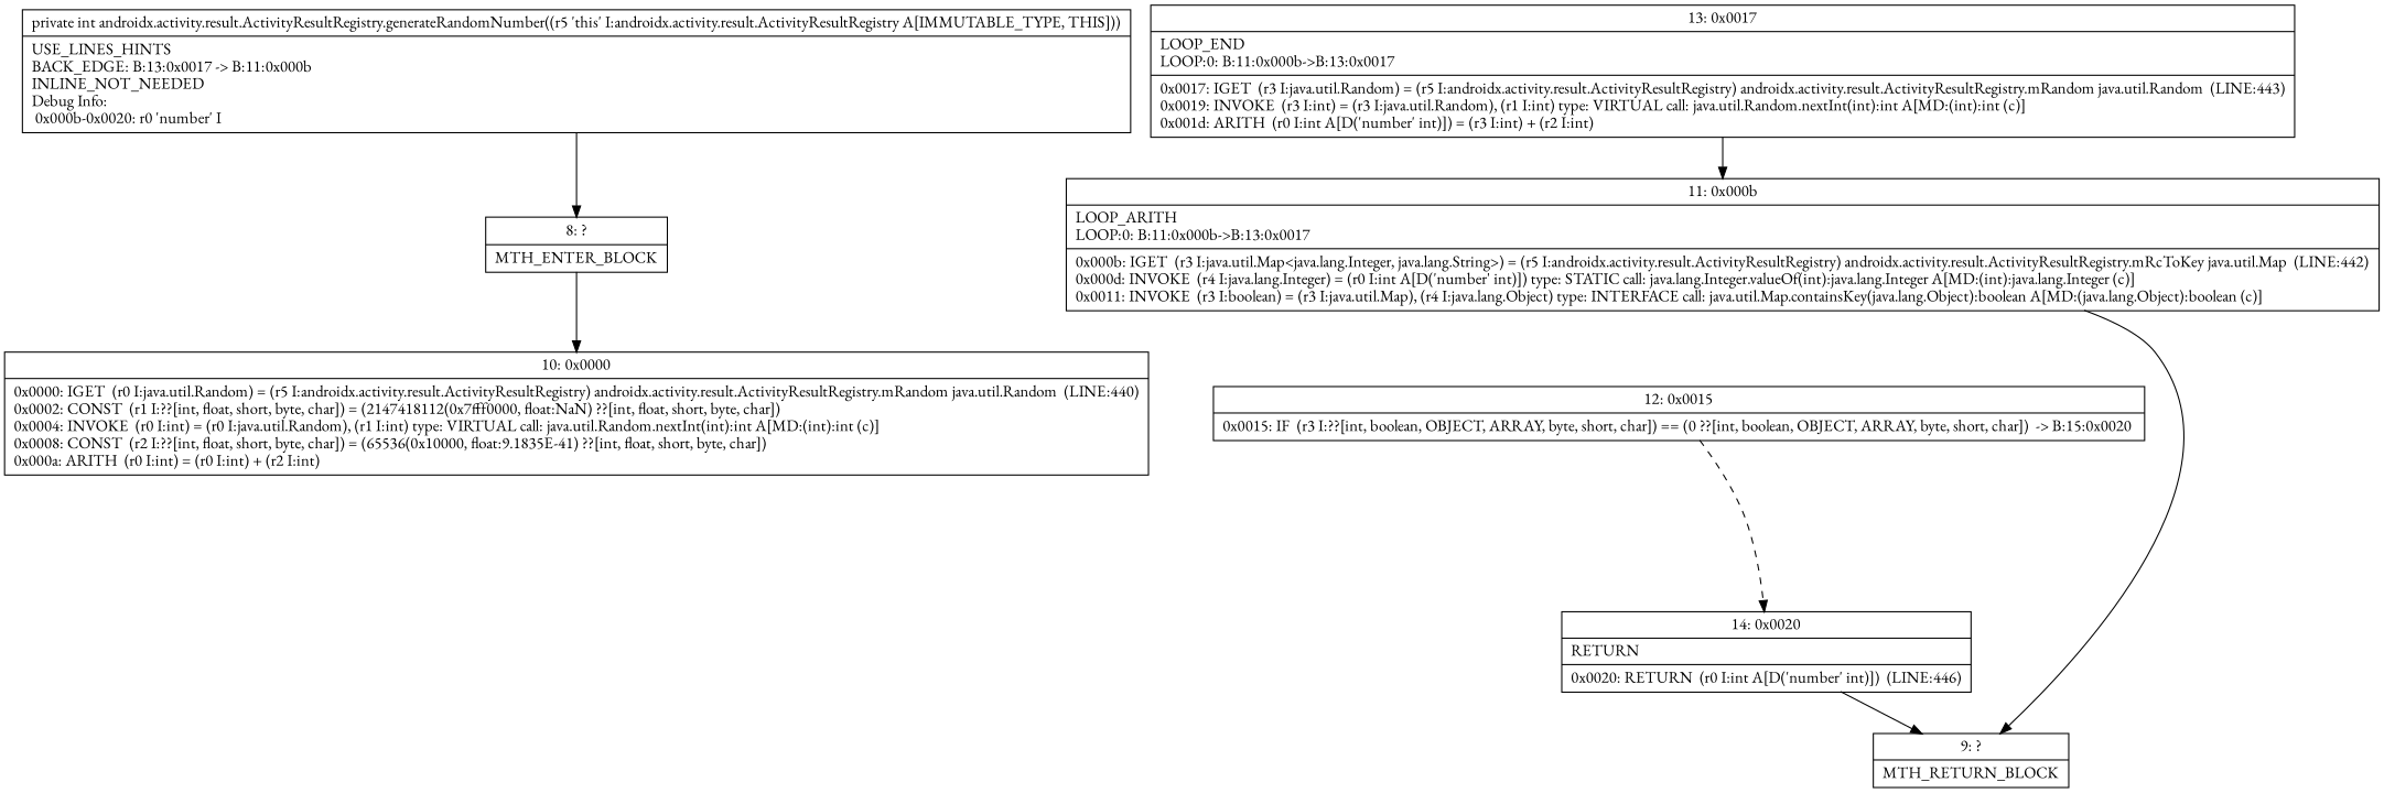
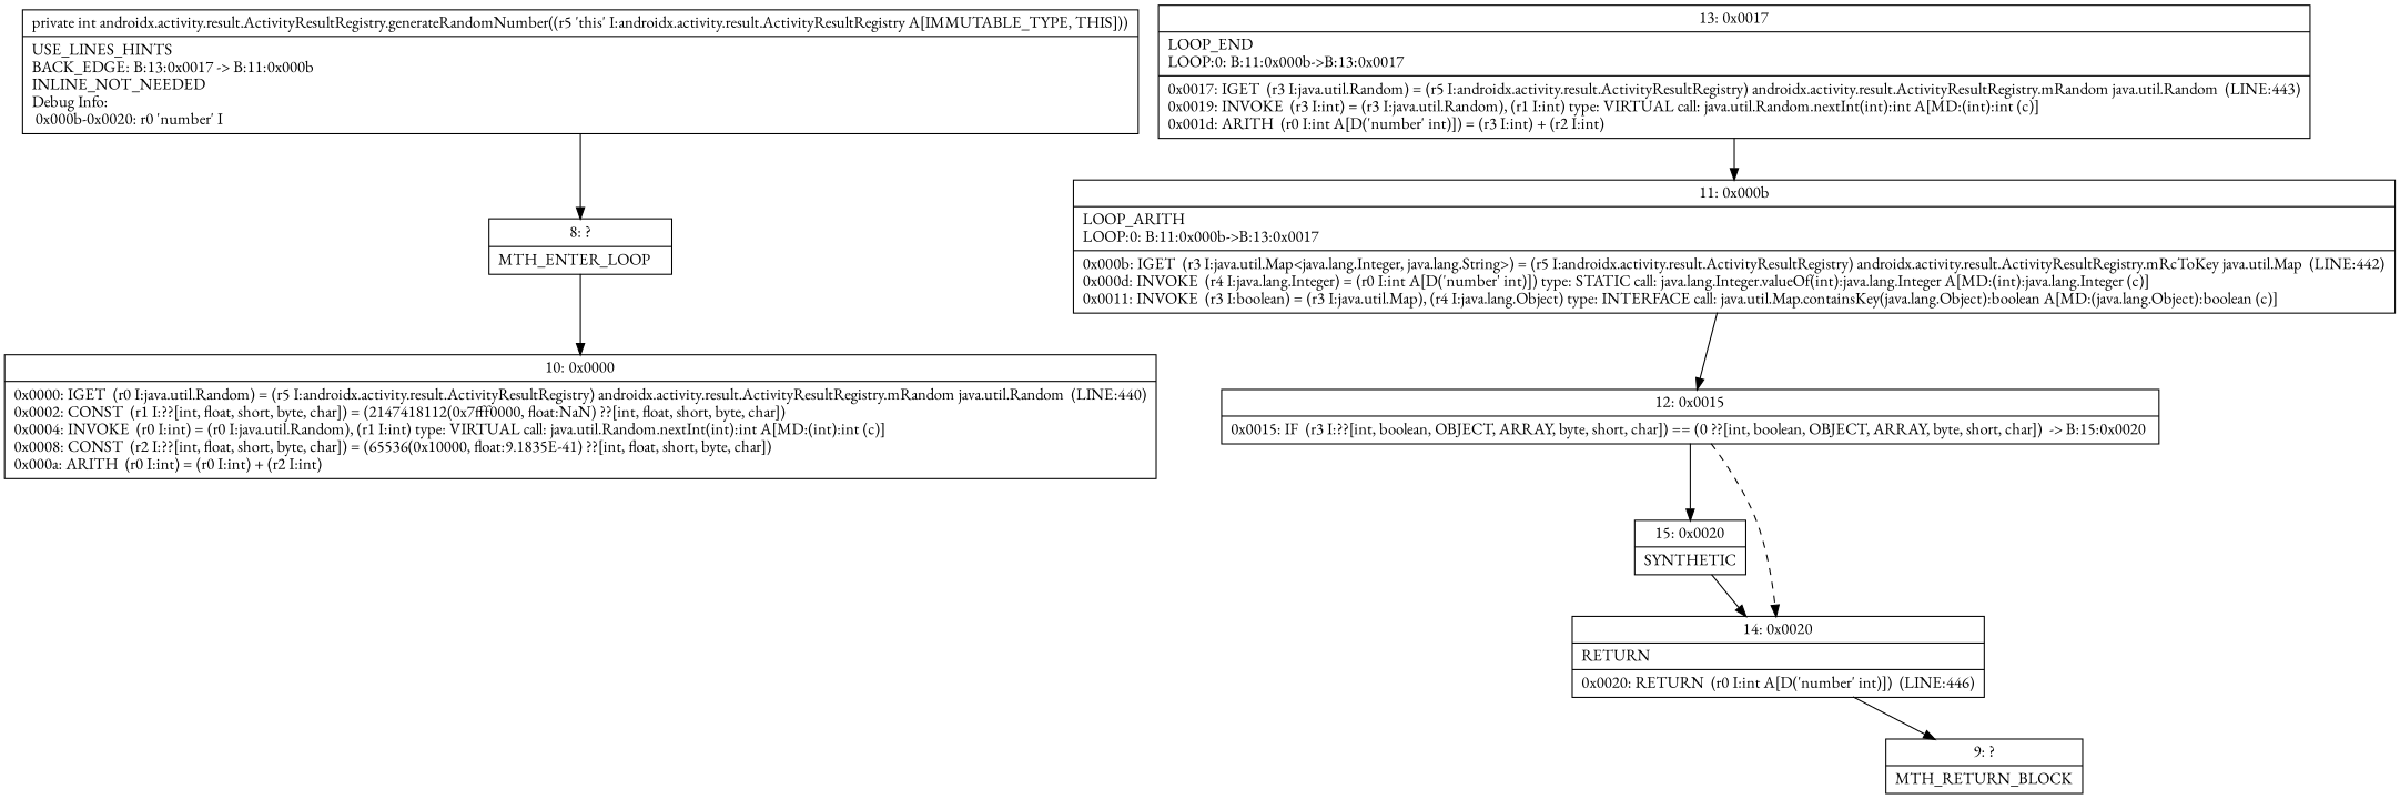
  digraph {
    fontname="EB Garamond"
    node [fontname="EB Garamond" shape=record]
    edge [fontname="EB Garamond"]
-   n1 [label="{8\:\ ?|MTH_ENTER_BLOCK\l}"]
+   n1 [label="{8\:\ ?|MTH_ENTER_LOOP\l}"]
    n2 [label="{10\:\ 0x0000|0x0000: IGET  (r0 I:java.util.Random) = (r5 I:androidx.activity.result.ActivityResultRegistry) androidx.activity.result.ActivityResultRegistry.mRandom java.util.Random  (LINE:440)\l0x0002: CONST  (r1 I:??[int, float, short, byte, char]) = (2147418112(0x7fff0000, float:NaN) ??[int, float, short, byte, char]) \l0x0004: INVOKE  (r0 I:int) = (r0 I:java.util.Random), (r1 I:int) type: VIRTUAL call: java.util.Random.nextInt(int):int A[MD:(int):int (c)]\l0x0008: CONST  (r2 I:??[int, float, short, byte, char]) = (65536(0x10000, float:9.1835E\-41) ??[int, float, short, byte, char]) \l0x000a: ARITH  (r0 I:int) = (r0 I:int) + (r2 I:int) \l}"]
    n3 [label="{11\:\ 0x000b|LOOP_ARITH\lLOOP:0: B:11:0x000b\-\>B:13:0x0017\l|0x000b: IGET  (r3 I:java.util.Map\<java.lang.Integer, java.lang.String\>) = (r5 I:androidx.activity.result.ActivityResultRegistry) androidx.activity.result.ActivityResultRegistry.mRcToKey java.util.Map  (LINE:442)\l0x000d: INVOKE  (r4 I:java.lang.Integer) = (r0 I:int A[D('number' int)]) type: STATIC call: java.lang.Integer.valueOf(int):java.lang.Integer A[MD:(int):java.lang.Integer (c)]\l0x0011: INVOKE  (r3 I:boolean) = (r3 I:java.util.Map), (r4 I:java.lang.Object) type: INTERFACE call: java.util.Map.containsKey(java.lang.Object):boolean A[MD:(java.lang.Object):boolean (c)]\l}"]
    n4 [label="{12\:\ 0x0015|0x0015: IF  (r3 I:??[int, boolean, OBJECT, ARRAY, byte, short, char]) == (0 ??[int, boolean, OBJECT, ARRAY, byte, short, char])  \-\> B:15:0x0020 \l}"]
+   n5 [label="{15\:\ 0x0020|SYNTHETIC\l}"]
    n6 [label="{14\:\ 0x0020|RETURN\l|0x0020: RETURN  (r0 I:int A[D('number' int)])  (LINE:446)\l}"]
    n7 [label="{13\:\ 0x0017|LOOP_END\lLOOP:0: B:11:0x000b\-\>B:13:0x0017\l|0x0017: IGET  (r3 I:java.util.Random) = (r5 I:androidx.activity.result.ActivityResultRegistry) androidx.activity.result.ActivityResultRegistry.mRandom java.util.Random  (LINE:443)\l0x0019: INVOKE  (r3 I:int) = (r3 I:java.util.Random), (r1 I:int) type: VIRTUAL call: java.util.Random.nextInt(int):int A[MD:(int):int (c)]\l0x001d: ARITH  (r0 I:int A[D('number' int)]) = (r3 I:int) + (r2 I:int) \l}"]
    n8 [label="{9\:\ ?|MTH_RETURN_BLOCK\l}"]
    n9 [label="{private int androidx.activity.result.ActivityResultRegistry.generateRandomNumber((r5 'this' I:androidx.activity.result.ActivityResultRegistry A[IMMUTABLE_TYPE, THIS]))  | USE_LINES_HINTS\lBACK_EDGE: B:13:0x0017 \-\> B:11:0x000b\lINLINE_NOT_NEEDED\lDebug Info:\l  0x000b\-0x0020: r0 'number' I\l}"]
    n1 -> n2
-   n3 -> n8
+   n3 -> n4
+   n4 -> n5
    n4 -> n6 [style=dashed]
+   n5 -> n6
    n6 -> n8
    n7 -> n3
    n9 -> n1
  }
